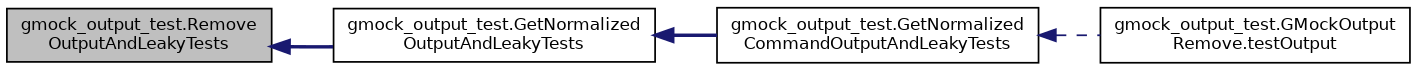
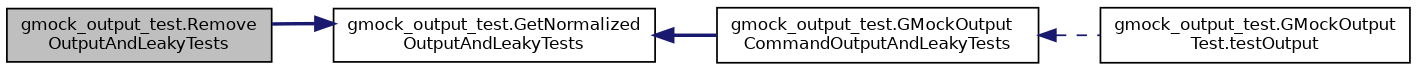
  digraph {
    rankdir=LR
    node [color=black fillcolor=white fontname=Helvetica fontsize=10 shape=record style=filled]
    edge [color=midnightblue dir=back fontname=Helvetica fontsize=10 labelfontname=Helvetica labelfontsize=10 style=bold]
    n1 [fillcolor=grey75 fontcolor=black height=0.2 label="gmock_output_test.Remove\lOutputAndLeakyTests" width=0.4]
    n2 [height=0.2 label="gmock_output_test.GetNormalized\lOutputAndLeakyTests" width=0.4]
-   n3 [height=0.2 label="gmock_output_test.GetNormalized\lCommandOutputAndLeakyTests" width=0.4]
-   n4 [height=0.2 label="gmock_output_test.GMockOutput\lRemove.testOutput" width=0.4]
-   n1 -> n2
+   n3 [height=0.2 label="gmock_output_test.GMockOutput\lCommandOutputAndLeakyTests" width=0.4]
+   n4 [height=0.2 label="gmock_output_test.GMockOutput\lTest.testOutput" width=0.4]
+   n2 -> n1
    n2 -> n3
    n3 -> n4 [style=dashed]
  }
